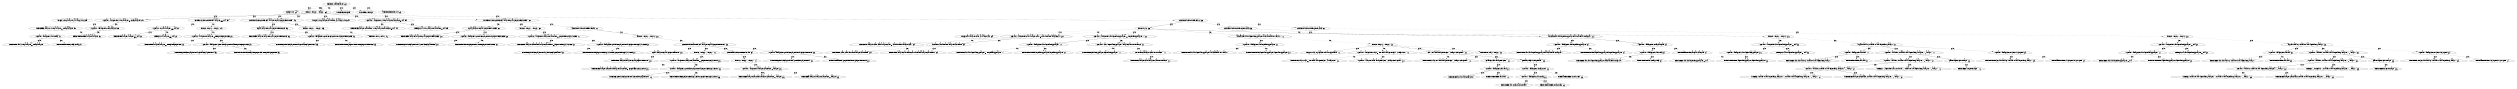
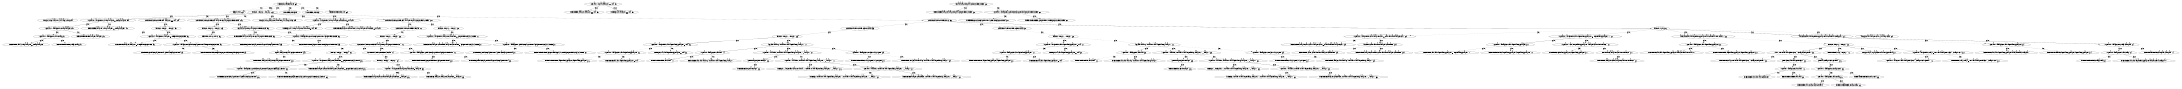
  digraph {
    edge [style=dashed]
    n1 [label=<(METHOD,createAnalyzer)<SUB>289</SUB>>]
    n2 [label=<(PARAM,this)<SUB>289</SUB>>]
    n3 [label=<(BLOCK,&lt;empty&gt;,&lt;empty&gt;)<SUB>289</SUB>>]
    n4 [label=<(MODIFIER,PRIVATE)>]
    n5 [label=<(MODIFIER,VIRTUAL)>]
    n6 [label=<(METHOD_RETURN,void)<SUB>289</SUB>>]
    n7 [label=<(LOCAL,String analyzer: java.lang.String)<SUB>290</SUB>>]
    n8 [label=<(&lt;operator&gt;.assignment,String analyzer = config.analyzer)<SUB>290</SUB>>]
    n9 [label=<(CONTROL_STRUCTURE,IF,if (analyzer == null))<SUB>291</SUB>>]
    n10 [label=<(CONTROL_STRUCTURE,IF,if (analyzer.equals(ANALYZER_NONE)))<SUB>295</SUB>>]
    n11 [label=<(LOCAL,String analyzerClassName: java.lang.String)<SUB>299</SUB>>]
    n12 [label=<(&lt;operator&gt;.assignment,String analyzerClassName = null)<SUB>299</SUB>>]
    n13 [label=<(CONTROL_STRUCTURE,IF,if (analyzer.equals(ANALYZER_SUPER)))<SUB>300</SUB>>]
    n14 [label=<(CONTROL_STRUCTURE,TRY,try)<SUB>308</SUB>>]
    n15 [label=<(IDENTIFIER,analyzer,String analyzer = config.analyzer)<SUB>290</SUB>>]
    n16 [label=<(&lt;operator&gt;.fieldAccess,config.analyzer)<SUB>290</SUB>>]
    n17 [label=<(&lt;operator&gt;.equals,analyzer == null)<SUB>291</SUB>>]
    n18 [label=<(BLOCK,&lt;empty&gt;,&lt;empty&gt;)<SUB>291</SUB>>]
    n19 [label=<(equals,analyzer.equals(ANALYZER_NONE))<SUB>295</SUB>>]
    n20 [label=<(BLOCK,&lt;empty&gt;,&lt;empty&gt;)<SUB>295</SUB>>]
    n21 [label=<(IDENTIFIER,analyzerClassName,String analyzerClassName = null)<SUB>299</SUB>>]
    n22 [label=<(LITERAL,null,String analyzerClassName = null)<SUB>299</SUB>>]
    n23 [label=<(equals,analyzer.equals(ANALYZER_SUPER))<SUB>300</SUB>>]
    n24 [label=<(BLOCK,&lt;empty&gt;,&lt;empty&gt;)<SUB>300</SUB>>]
    n25 [label=<(CONTROL_STRUCTURE,ELSE,else)<SUB>302</SUB>>]
    n26 [label=<(BLOCK,try,try)<SUB>308</SUB>>]
    n27 [label=<(CONTROL_STRUCTURE,CATCH,catch)<SUB>315</SUB>>]
    n28 [label=<(CONTROL_STRUCTURE,CATCH,catch)<SUB>320</SUB>>]
    n29 [label=<(&lt;operator&gt;.fieldAccess,this.config)<SUB>290</SUB>>]
    n30 [label=<(FIELD_IDENTIFIER,analyzer,analyzer)<SUB>290</SUB>>]
    n31 [label=<(IDENTIFIER,this,String analyzer = config.analyzer)>]
    n32 [label=<(FIELD_IDENTIFIER,config,config)<SUB>290</SUB>>]
    n33 [label=<(IDENTIFIER,analyzer,analyzer == null)<SUB>291</SUB>>]
    n34 [label=<(LITERAL,null,analyzer == null)<SUB>291</SUB>>]
    n35 [label=<(&lt;operator&gt;.assignment,analyzer = DEFAULT_ANALYZER)<SUB>292</SUB>>]
    n36 [label=<(IDENTIFIER,analyzer,analyzer = DEFAULT_ANALYZER)<SUB>292</SUB>>]
    n37 [label=<(&lt;operator&gt;.fieldAccess,GenericDeploymentTool.DEFAULT_ANALYZER)<SUB>292</SUB>>]
    n38 [label=<(TYPE_REF,GenericDeploymentTool,GenericDeploymentTool)<SUB>292</SUB>>]
    n39 [label=<(FIELD_IDENTIFIER,DEFAULT_ANALYZER,DEFAULT_ANALYZER)<SUB>292</SUB>>]
    n40 [label=<(IDENTIFIER,analyzer,analyzer.equals(ANALYZER_NONE))<SUB>295</SUB>>]
    n41 [label=<(&lt;operator&gt;.fieldAccess,GenericDeploymentTool.ANALYZER_NONE)<SUB>295</SUB>>]
    n42 [label=<(RETURN,return;,return;)<SUB>296</SUB>>]
    n43 [label=<(TYPE_REF,GenericDeploymentTool,GenericDeploymentTool)<SUB>295</SUB>>]
    n44 [label=<(FIELD_IDENTIFIER,ANALYZER_NONE,ANALYZER_NONE)<SUB>295</SUB>>]
    n45 [label=<(IDENTIFIER,analyzer,analyzer.equals(ANALYZER_SUPER))<SUB>300</SUB>>]
    n46 [label=<(&lt;operator&gt;.fieldAccess,GenericDeploymentTool.ANALYZER_SUPER)<SUB>300</SUB>>]
    n47 [label=<(&lt;operator&gt;.assignment,analyzerClassName = ANALYZER_CLASS_SUPER)<SUB>301</SUB>>]
    n48 [label=<(BLOCK,&lt;empty&gt;,&lt;empty&gt;)<SUB>302</SUB>>]
    n49 [label=<(TYPE_REF,GenericDeploymentTool,GenericDeploymentTool)<SUB>300</SUB>>]
    n50 [label=<(FIELD_IDENTIFIER,ANALYZER_SUPER,ANALYZER_SUPER)<SUB>300</SUB>>]
    n51 [label=<(IDENTIFIER,analyzerClassName,analyzerClassName = ANALYZER_CLASS_SUPER)<SUB>301</SUB>>]
    n52 [label=<(&lt;operator&gt;.fieldAccess,GenericDeploymentTool.ANALYZER_CLASS_SUPER)<SUB>301</SUB>>]
    n53 [label=<(TYPE_REF,GenericDeploymentTool,GenericDeploymentTool)<SUB>301</SUB>>]
    n54 [label=<(FIELD_IDENTIFIER,ANALYZER_CLASS_SUPER,ANALYZER_CLASS_SUPER)<SUB>301</SUB>>]
    n55 [label=<(CONTROL_STRUCTURE,IF,if (analyzer.equals(ANALYZER_FULL)))<SUB>302</SUB>>]
    n56 [label=<(equals,analyzer.equals(ANALYZER_FULL))<SUB>302</SUB>>]
    n57 [label=<(BLOCK,&lt;empty&gt;,&lt;empty&gt;)<SUB>302</SUB>>]
    n58 [label=<(CONTROL_STRUCTURE,ELSE,else)<SUB>304</SUB>>]
    n59 [label=<(&lt;operator&gt;.fieldAccess,GenericDeploymentTool.ANALYZER_FULL)<SUB>302</SUB>>]
    n60 [label=<(IDENTIFIER,analyzer,analyzer.equals(ANALYZER_FULL))<SUB>302</SUB>>]
    n61 [label=<(&lt;operator&gt;.assignment,analyzerClassName = ANALYZER_CLASS_FULL)<SUB>303</SUB>>]
    n62 [label=<(BLOCK,&lt;empty&gt;,&lt;empty&gt;)<SUB>304</SUB>>]
    n63 [label=<(TYPE_REF,GenericDeploymentTool,GenericDeploymentTool)<SUB>302</SUB>>]
    n64 [label=<(FIELD_IDENTIFIER,ANALYZER_FULL,ANALYZER_FULL)<SUB>302</SUB>>]
    n65 [label=<(IDENTIFIER,analyzerClassName,analyzerClassName = ANALYZER_CLASS_FULL)<SUB>303</SUB>>]
    n66 [label=<(&lt;operator&gt;.fieldAccess,GenericDeploymentTool.ANALYZER_CLASS_FULL)<SUB>303</SUB>>]
    n67 [label=<(TYPE_REF,GenericDeploymentTool,GenericDeploymentTool)<SUB>303</SUB>>]
    n68 [label=<(FIELD_IDENTIFIER,ANALYZER_CLASS_FULL,ANALYZER_CLASS_FULL)<SUB>303</SUB>>]
    n69 [label=<(&lt;operator&gt;.assignment,analyzerClassName = analyzer)<SUB>305</SUB>>]
    n70 [label=<(IDENTIFIER,analyzerClassName,analyzerClassName = analyzer)<SUB>305</SUB>>]
    n71 [label=<(IDENTIFIER,analyzer,analyzerClassName = analyzer)<SUB>305</SUB>>]
    n72 [label=<(LOCAL,Class analyzerClass: java.lang.Class)<SUB>309</SUB>>]
    n73 [label=<(&lt;operator&gt;.assignment,Class analyzerClass = Class.forName(analyzerCla...)<SUB>309</SUB>>]
    n74 [label=<(&lt;operator&gt;.assignment,this.dependencyAnalyzer = (DependencyAnalyzer) ...)<SUB>310</SUB>>]
    n75 [label=<(addClassPath,this.dependencyAnalyzer.addClassPath(new Path(t...)<SUB>312</SUB>>]
    n76 [label=<(addClassPath,this.dependencyAnalyzer.addClassPath(config.cla...)<SUB>314</SUB>>]
    n77 [label=<(BLOCK,&lt;empty&gt;,&lt;empty&gt;)<SUB>315</SUB>>]
    n78 [label=<(BLOCK,&lt;empty&gt;,&lt;empty&gt;)<SUB>320</SUB>>]
    n79 [label=<(IDENTIFIER,analyzerClass,Class analyzerClass = Class.forName(analyzerCla...)<SUB>309</SUB>>]
    n80 [label=<(forName,Class.forName(analyzerClassName))<SUB>309</SUB>>]
    n81 [label=<(&lt;operator&gt;.fieldAccess,this.dependencyAnalyzer)<SUB>310</SUB>>]
    n82 [label=<(&lt;operator&gt;.cast,(DependencyAnalyzer) analyzerClass.newInstance())<SUB>311</SUB>>]
    n83 [label=<(&lt;operator&gt;.fieldAccess,this.dependencyAnalyzer)<SUB>312</SUB>>]
    n84 [label=<(BLOCK,&lt;empty&gt;,&lt;empty&gt;)<SUB>312</SUB>>]
    n85 [label=<(&lt;operator&gt;.fieldAccess,this.dependencyAnalyzer)<SUB>314</SUB>>]
    n86 [label=<(&lt;operator&gt;.fieldAccess,config.classpath)<SUB>314</SUB>>]
    n87 [label=<(IDENTIFIER,Class,Class.forName(analyzerClassName))<SUB>309</SUB>>]
    n88 [label=<(IDENTIFIER,analyzerClassName,Class.forName(analyzerClassName))<SUB>309</SUB>>]
    n89 [label=<(IDENTIFIER,this,this.dependencyAnalyzer = (DependencyAnalyzer) ...)>]
    n90 [label=<(FIELD_IDENTIFIER,dependencyAnalyzer,dependencyAnalyzer)<SUB>310</SUB>>]
    n91 [label=<(TYPE_REF,DependencyAnalyzer,DependencyAnalyzer)<SUB>311</SUB>>]
    n92 [label=<(newInstance,analyzerClass.newInstance())<SUB>311</SUB>>]
    n93 [label=<(IDENTIFIER,analyzerClass,analyzerClass.newInstance())<SUB>311</SUB>>]
    n94 [label=<(IDENTIFIER,this,this.dependencyAnalyzer.addClassPath(new Path(t...)>]
    n95 [label=<(FIELD_IDENTIFIER,dependencyAnalyzer,dependencyAnalyzer)<SUB>312</SUB>>]
    n96 [label=<(LOCAL,$obj0: org.apache.tools.ant.types.Path)<SUB>312</SUB>>]
    n97 [label=<(&lt;operator&gt;.assignment,$obj0 = new Path(task.getProject(), config.srcD...)<SUB>312</SUB>>]
    n98 [label=<(&lt;init&gt;,new Path(task.getProject(), config.srcDir.getPa...)<SUB>312</SUB>>]
    n99 [label=<(IDENTIFIER,$obj0,&lt;empty&gt;)<SUB>312</SUB>>]
    n100 [label=<(IDENTIFIER,$obj0,$obj0 = new Path(task.getProject(), config.srcD...)<SUB>312</SUB>>]
    n101 [label=<(&lt;operator&gt;.alloc,new Path(task.getProject(), config.srcDir.getPa...)<SUB>312</SUB>>]
    n102 [label=<(IDENTIFIER,$obj0,new Path(task.getProject(), config.srcDir.getPa...)<SUB>312</SUB>>]
    n103 [label=<(getProject,this.task.getProject())<SUB>312</SUB>>]
    n104 [label=<(getPath,config.srcDir.getPath())<SUB>313</SUB>>]
    n105 [label=<(&lt;operator&gt;.fieldAccess,this.task)<SUB>312</SUB>>]
    n106 [label=<(&lt;operator&gt;.fieldAccess,config.srcDir)<SUB>313</SUB>>]
    n107 [label=<(IDENTIFIER,this,this.task.getProject())>]
    n108 [label=<(FIELD_IDENTIFIER,task,task)<SUB>312</SUB>>]
    n109 [label=<(&lt;operator&gt;.fieldAccess,this.config)<SUB>313</SUB>>]
    n110 [label=<(FIELD_IDENTIFIER,srcDir,srcDir)<SUB>313</SUB>>]
    n111 [label=<(IDENTIFIER,this,config.srcDir.getPath())>]
    n112 [label=<(FIELD_IDENTIFIER,config,config)<SUB>313</SUB>>]
    n113 [label=<(IDENTIFIER,this,this.dependencyAnalyzer.addClassPath(config.cla...)>]
    n114 [label=<(FIELD_IDENTIFIER,dependencyAnalyzer,dependencyAnalyzer)<SUB>314</SUB>>]
    n115 [label=<(&lt;operator&gt;.fieldAccess,this.config)<SUB>314</SUB>>]
    n116 [label=<(FIELD_IDENTIFIER,classpath,classpath)<SUB>314</SUB>>]
    n117 [label=<(IDENTIFIER,this,this.dependencyAnalyzer.addClassPath(config.cla...)>]
    n118 [label=<(FIELD_IDENTIFIER,config,config)<SUB>314</SUB>>]
    n119 [label=<(&lt;operator&gt;.assignment,this.dependencyAnalyzer = null)<SUB>316</SUB>>]
    n120 [label=<(log,this.task.log(&quot;Unable to load dependency analyz...)<SUB>317</SUB>>]
    n121 [label=<(&lt;operator&gt;.fieldAccess,this.dependencyAnalyzer)<SUB>316</SUB>>]
    n122 [label=<(LITERAL,null,this.dependencyAnalyzer = null)<SUB>316</SUB>>]
    n123 [label=<(&lt;operator&gt;.fieldAccess,this.task)<SUB>317</SUB>>]
    n124 [label=<(&lt;operator&gt;.addition,&quot;Unable to load dependency analyzer: &quot; + analyz...)<SUB>317</SUB>>]
    n125 [label=<(&lt;operator&gt;.fieldAccess,Project.MSG_WARN)<SUB>319</SUB>>]
    n126 [label=<(IDENTIFIER,this,this.dependencyAnalyzer = null)>]
    n127 [label=<(FIELD_IDENTIFIER,dependencyAnalyzer,dependencyAnalyzer)<SUB>316</SUB>>]
    n128 [label=<(IDENTIFIER,this,this.task.log(&quot;Unable to load dependency analyz...)>]
    n129 [label=<(FIELD_IDENTIFIER,task,task)<SUB>317</SUB>>]
    n130 [label=<(&lt;operator&gt;.addition,&quot;Unable to load dependency analyzer: &quot; + analyz...)<SUB>317</SUB>>]
    n131 [label=<(getMessage,e.getMessage())<SUB>318</SUB>>]
    n132 [label=<(IDENTIFIER,Project,this.task.log(&quot;Unable to load dependency analyz...)<SUB>319</SUB>>]
    n133 [label=<(FIELD_IDENTIFIER,MSG_WARN,MSG_WARN)<SUB>319</SUB>>]
    n134 [label=<(&lt;operator&gt;.addition,&quot;Unable to load dependency analyzer: &quot; + analyz...)<SUB>317</SUB>>]
    n135 [label=<(LITERAL,&quot; - dependent class not found: &quot;,&quot;Unable to load dependency analyzer: &quot; + analyz...)<SUB>318</SUB>>]
    n136 [label=<(IDENTIFIER,e,e.getMessage())<SUB>318</SUB>>]
    n137 [label=<(LITERAL,&quot;Unable to load dependency analyzer: &quot;,&quot;Unable to load dependency analyzer: &quot; + analyz...)<SUB>317</SUB>>]
    n138 [label=<(IDENTIFIER,analyzerClassName,&quot;Unable to load dependency analyzer: &quot; + analyz...)<SUB>317</SUB>>]
    n139 [label=<(&lt;operator&gt;.assignment,this.dependencyAnalyzer = null)<SUB>321</SUB>>]
    n140 [label=<(log,this.task.log(&quot;Unable to load dependency analyz...)<SUB>322</SUB>>]
    n141 [label=<(&lt;operator&gt;.fieldAccess,this.dependencyAnalyzer)<SUB>321</SUB>>]
    n142 [label=<(LITERAL,null,this.dependencyAnalyzer = null)<SUB>321</SUB>>]
    n143 [label=<(&lt;operator&gt;.fieldAccess,this.task)<SUB>322</SUB>>]
    n144 [label=<(&lt;operator&gt;.addition,&quot;Unable to load dependency analyzer: &quot; + analyz...)<SUB>322</SUB>>]
    n145 [label=<(&lt;operator&gt;.fieldAccess,Project.MSG_WARN)<SUB>324</SUB>>]
    n146 [label=<(IDENTIFIER,this,this.dependencyAnalyzer = null)>]
    n147 [label=<(FIELD_IDENTIFIER,dependencyAnalyzer,dependencyAnalyzer)<SUB>321</SUB>>]
    n148 [label=<(IDENTIFIER,this,this.task.log(&quot;Unable to load dependency analyz...)>]
    n149 [label=<(FIELD_IDENTIFIER,task,task)<SUB>322</SUB>>]
    n150 [label=<(&lt;operator&gt;.addition,&quot;Unable to load dependency analyzer: &quot; + analyz...)<SUB>322</SUB>>]
    n151 [label=<(getMessage,e.getMessage())<SUB>323</SUB>>]
    n152 [label=<(IDENTIFIER,Project,this.task.log(&quot;Unable to load dependency analyz...)<SUB>324</SUB>>]
    n153 [label=<(FIELD_IDENTIFIER,MSG_WARN,MSG_WARN)<SUB>324</SUB>>]
    n154 [label=<(&lt;operator&gt;.addition,&quot;Unable to load dependency analyzer: &quot; + analyz...)<SUB>322</SUB>>]
    n155 [label=<(LITERAL,&quot; - exception: &quot;,&quot;Unable to load dependency analyzer: &quot; + analyz...)<SUB>323</SUB>>]
    n156 [label=<(IDENTIFIER,e,e.getMessage())<SUB>323</SUB>>]
    n157 [label=<(LITERAL,&quot;Unable to load dependency analyzer: &quot;,&quot;Unable to load dependency analyzer: &quot; + analyz...)<SUB>322</SUB>>]
    n158 [label=<(IDENTIFIER,analyzerClassName,&quot;Unable to load dependency analyzer: &quot; + analyz...)<SUB>322</SUB>>]
    n1 -> n2 [label="AST: " style=dotted]
    n1 -> n2 [label="DDG: "]
    n1 -> n3 [label="AST: "]
    n1 -> n4 [label="AST: "]
    n1 -> n5 [label="AST: " style=dotted]
    n1 -> n6 [label="AST: " style=dotted]
    n3 -> n7 [label="AST: " style=dotted]
    n3 -> n8 [label="AST: " style=solid]
    n3 -> n9 [label="AST: " style=dotted]
    n3 -> n10 [label="AST: "]
    n3 -> n11 [label="AST: "]
    n3 -> n12 [label="AST: "]
    n3 -> n13 [label="AST: "]
    n3 -> n14 [label="AST: "]
    n8 -> n15 [label="AST: " style=dotted]
    n8 -> n16 [label="AST: " style=solid]
-   n9 -> n17 [label="AST: " style=dotted]
+   n9 -> n36 [label="AST: " style=dotted]
    n9 -> n18 [label="AST: " style=dotted]
    n10 -> n19 [label="AST: "]
    n10 -> n20 [label="AST: " style=solid]
    n12 -> n21 [label="AST: "]
    n12 -> n22 [label="AST: " style=solid]
-   n13 -> n23 [label="AST: "]
    n13 -> n24 [label="AST: "]
    n13 -> n25 [label="AST: "]
    n14 -> n26 [label="AST: " style=solid]
    n14 -> n27 [label="AST: "]
    n14 -> n28 [label="AST: " style=dotted]
    n16 -> n29 [label="AST: " style=dotted]
    n16 -> n30 [label="AST: " style=solid]
    n17 -> n33 [label="AST: " style=solid]
    n17 -> n34 [label="AST: " style=solid]
    n18 -> n35 [label="AST: " style=solid]
    n19 -> n40 [label="AST: " style=solid]
    n19 -> n41 [label="AST: "]
    n20 -> n42 [label="AST: "]
    n23 -> n45 [label="AST: " style=solid]
    n23 -> n46 [label="AST: " style=dotted]
    n24 -> n47 [label="AST: "]
    n25 -> n48 [label="AST: " style=solid]
    n26 -> n72 [label="AST: " style=dotted]
    n26 -> n73 [label="AST: " style=dotted]
    n26 -> n74 [label="AST: "]
    n26 -> n75 [label="AST: "]
    n26 -> n76 [label="AST: " style=solid]
    n27 -> n77 [label="AST: "]
    n28 -> n78 [label="AST: " style=dotted]
    n29 -> n31 [label="AST: " style=solid]
    n29 -> n32 [label="AST: " style=dotted]
    n35 -> n36 [label="AST: "]
    n35 -> n37 [label="AST: "]
    n37 -> n38 [label="AST: " style=dotted]
    n37 -> n39 [label="AST: " style=solid]
    n41 -> n43 [label="AST: " style=dotted]
    n41 -> n44 [label="AST: " style=dotted]
    n46 -> n49 [label="AST: "]
    n46 -> n50 [label="AST: " style=solid]
    n47 -> n51 [label="AST: "]
    n47 -> n52 [label="AST: "]
    n48 -> n55 [label="AST: "]
    n52 -> n53 [label="AST: " style=dotted]
    n52 -> n54 [label="AST: "]
    n55 -> n56 [label="AST: " style=dotted]
    n55 -> n57 [label="AST: " style=dotted]
    n55 -> n58 [label="AST: " style=solid]
    n55 -> n59 [label="AST: "]
    n56 -> n60 [label="AST: " style=dotted]
    n57 -> n61 [label="AST: "]
    n58 -> n62 [label="AST: " style=solid]
    n59 -> n63 [label="AST: " style=dotted]
    n59 -> n64 [label="AST: " style=solid]
    n61 -> n65 [label="AST: " style=dotted]
    n61 -> n66 [label="AST: " style=solid]
    n62 -> n69 [label="AST: "]
    n66 -> n67 [label="AST: " style=solid]
    n66 -> n68 [label="AST: " style=dotted]
    n69 -> n70 [label="DDG: "]
    n69 -> n71 [label="AST: " style=dotted]
    n73 -> n79 [label="AST: "]
    n73 -> n80 [label="AST: " style=solid]
    n74 -> n81 [label="AST: " style=solid]
    n74 -> n82 [label="AST: " style=dotted]
    n75 -> n83 [label="AST: "]
    n75 -> n84 [label="AST: " style=dotted]
    n76 -> n85 [label="AST: " style=dotted]
    n76 -> n86 [label="AST: " style=solid]
    n77 -> n119 [label="AST: " style=solid]
    n77 -> n120 [label="AST: " style=dotted]
    n78 -> n139 [label="AST: " style=dotted]
    n78 -> n140 [label="AST: " style=dotted]
    n80 -> n87 [label="AST: "]
    n80 -> n88 [label="AST: "]
    n81 -> n89 [label="AST: "]
    n81 -> n90 [label="AST: "]
    n82 -> n91 [label="AST: " style=solid]
    n82 -> n92 [label="AST: " style=dotted]
    n83 -> n94 [label="AST: "]
    n83 -> n95 [label="AST: "]
    n84 -> n96 [label="AST: " style=solid]
    n84 -> n97 [label="AST: "]
    n84 -> n98 [label="AST: " style=solid]
    n84 -> n99 [label="AST: "]
    n85 -> n113 [label="AST: "]
    n85 -> n114 [label="AST: "]
    n86 -> n115 [label="AST: "]
    n86 -> n116 [label="AST: " style=dotted]
    n92 -> n93 [label="AST: "]
    n97 -> n100 [label="AST: "]
    n97 -> n101 [label="AST: "]
    n98 -> n102 [label="AST: " style=dotted]
    n98 -> n103 [label="AST: " style=dotted]
    n98 -> n104 [label="AST: " style=solid]
    n103 -> n105 [label="AST: " style=solid]
    n104 -> n106 [label="AST: " style=solid]
    n105 -> n107 [label="AST: " style=solid]
    n105 -> n108 [label="AST: "]
    n106 -> n109 [label="AST: " style=solid]
    n106 -> n110 [label="AST: "]
    n109 -> n111 [label="AST: " style=dotted]
    n109 -> n112 [label="AST: " style=solid]
    n115 -> n117 [label="AST: " style=solid]
    n115 -> n118 [label="AST: "]
    n119 -> n121 [label="AST: " style=dotted]
    n119 -> n122 [label="AST: " style=solid]
    n120 -> n123 [label="AST: " style=solid]
    n120 -> n124 [label="AST: " style=solid]
    n120 -> n125 [label="AST: "]
    n121 -> n126 [label="AST: " style=dotted]
    n121 -> n127 [label="AST: " style=dotted]
    n123 -> n128 [label="AST: " style=solid]
    n123 -> n129 [label="AST: " style=solid]
    n124 -> n130 [label="AST: " style=dotted]
    n124 -> n131 [label="AST: " style=solid]
    n125 -> n132 [label="AST: " style=dotted]
    n125 -> n133 [label="AST: " style=dotted]
    n130 -> n134 [label="AST: " style=solid]
    n130 -> n135 [label="AST: " style=solid]
    n131 -> n136 [label="AST: "]
    n134 -> n137 [label="AST: "]
    n134 -> n138 [label="AST: " style=solid]
    n139 -> n141 [label="AST: "]
    n139 -> n142 [label="AST: "]
    n140 -> n143 [label="AST: " style=solid]
    n140 -> n144 [label="AST: "]
    n140 -> n145 [label="AST: " style=dotted]
    n141 -> n146 [label="AST: "]
    n141 -> n147 [label="AST: "]
    n143 -> n148 [label="AST: "]
    n143 -> n149 [label="AST: " style=dotted]
    n144 -> n150 [label="AST: "]
    n144 -> n151 [label="AST: " style=solid]
    n145 -> n152 [label="AST: "]
    n145 -> n153 [label="AST: "]
    n150 -> n154 [label="AST: " style=solid]
    n150 -> n155 [label="AST: "]
    n151 -> n156 [label="AST: "]
    n154 -> n157 [label="AST: " style=dotted]
    n154 -> n158 [label="AST: " style=dotted]
  }
